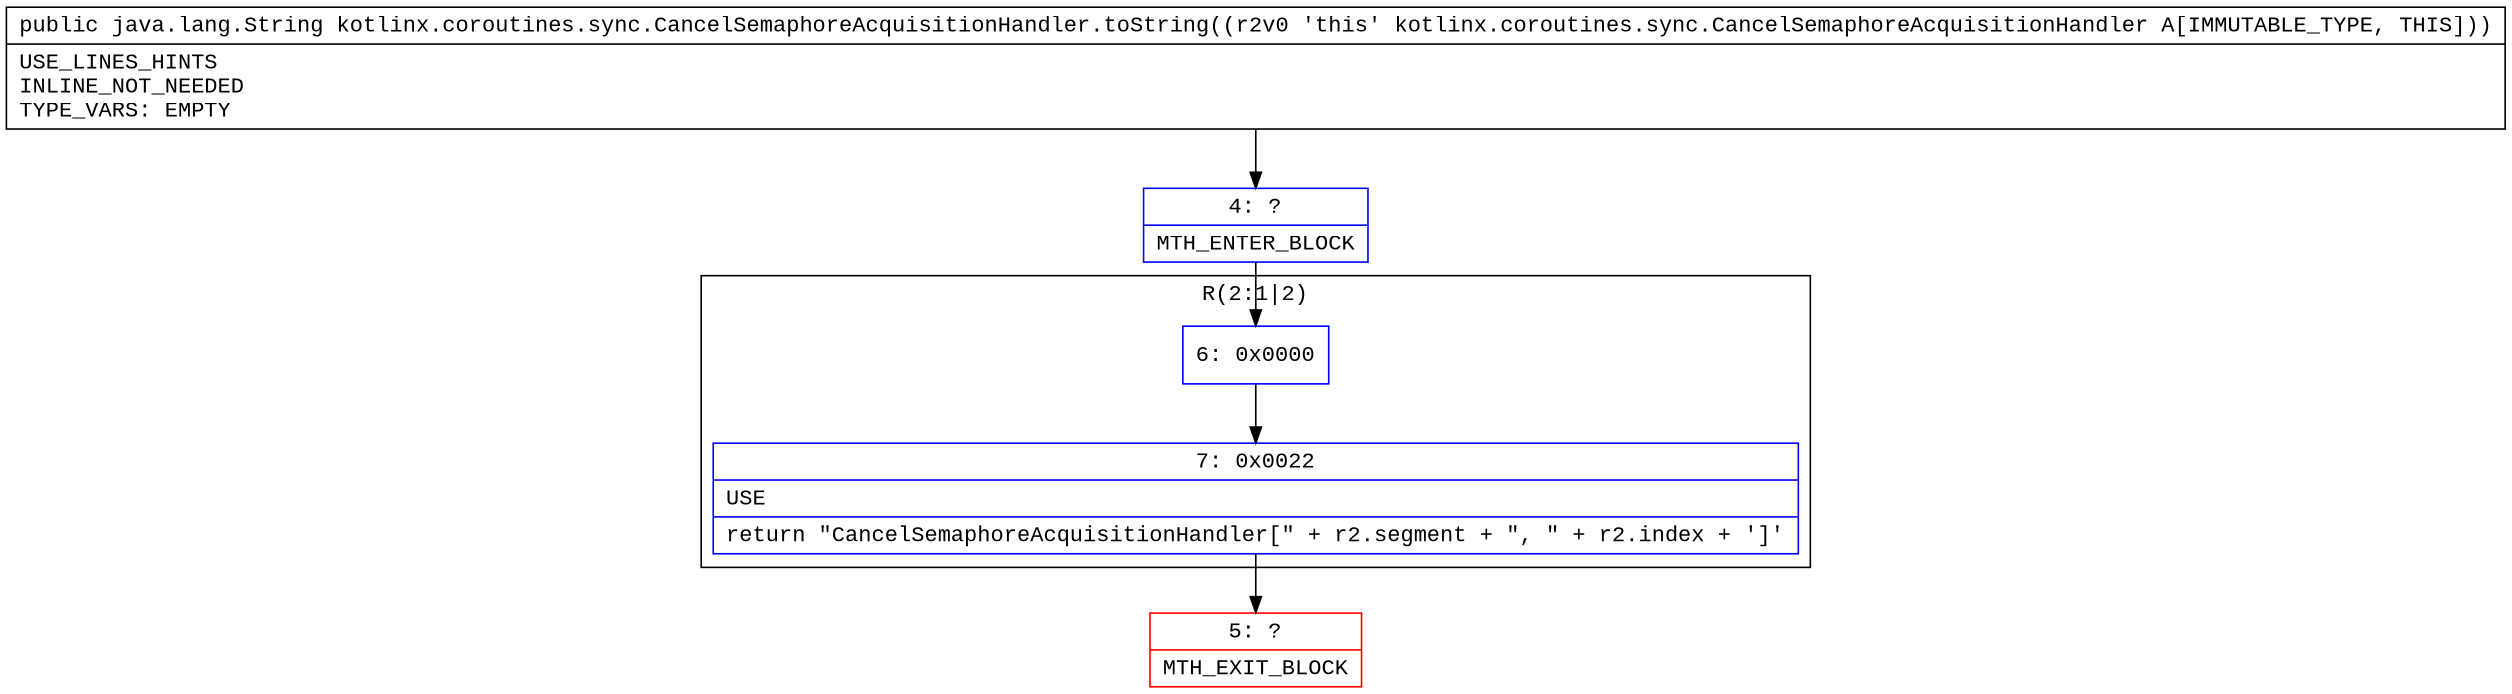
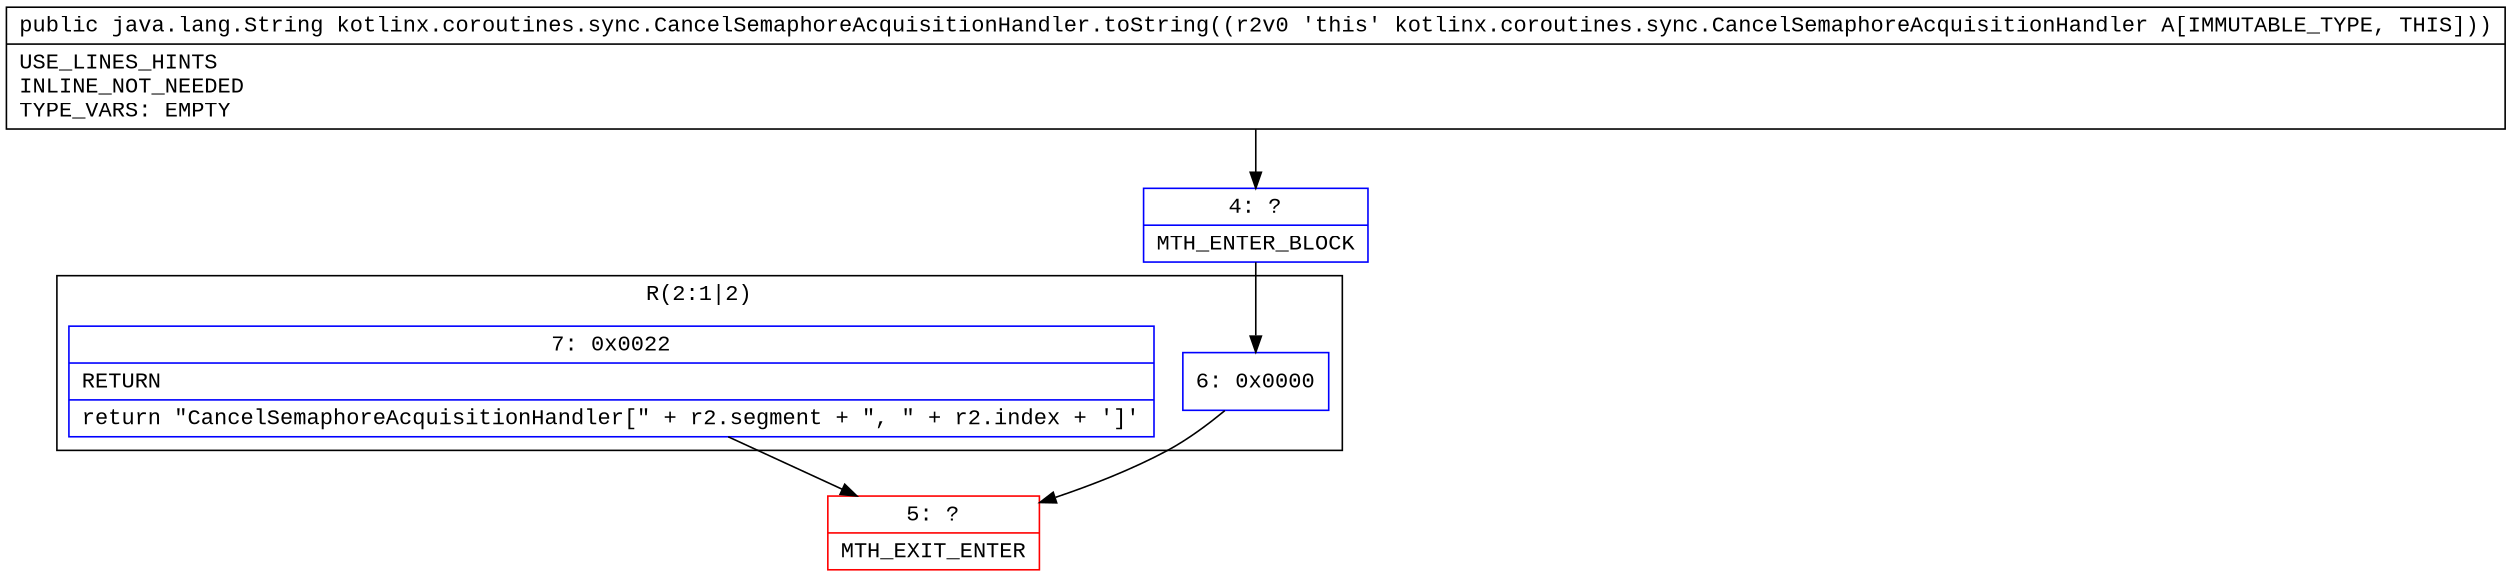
  digraph {
    fontname="Liberation Mono"
    node [color=blue fontname="Liberation Mono" shape=record]
    edge [fontname="Liberation Mono"]
    n1 [label="{6\:\ 0x0000}"]
-   n2 [label="{7\:\ 0x0022|USE\l|return \"CancelSemaphoreAcquisitionHandler[\" + r2.segment + \", \" + r2.index + ']'\l}"]
-   n3 [color=red label="{5\:\ ?|MTH_EXIT_BLOCK\l}"]
+   n2 [label="{7\:\ 0x0022|RETURN\l|return \"CancelSemaphoreAcquisitionHandler[\" + r2.segment + \", \" + r2.index + ']'\l}"]
+   n3 [color=red label="{5\:\ ?|MTH_EXIT_ENTER\l}"]
    n4 [label="{4\:\ ?|MTH_ENTER_BLOCK\l}"]
    n5 [label="{public java.lang.String kotlinx.coroutines.sync.CancelSemaphoreAcquisitionHandler.toString((r2v0 'this' kotlinx.coroutines.sync.CancelSemaphoreAcquisitionHandler A[IMMUTABLE_TYPE, THIS]))  | USE_LINES_HINTS\lINLINE_NOT_NEEDED\lTYPE_VARS: EMPTY\l}" color=""]
    subgraph cluster_1 {
      label="R(2:1|2)"
      n1
      n2
    }
-   n1 -> n2
+   n1 -> n3
    n2 -> n3
    n4 -> n1
    n5 -> n4
  }
